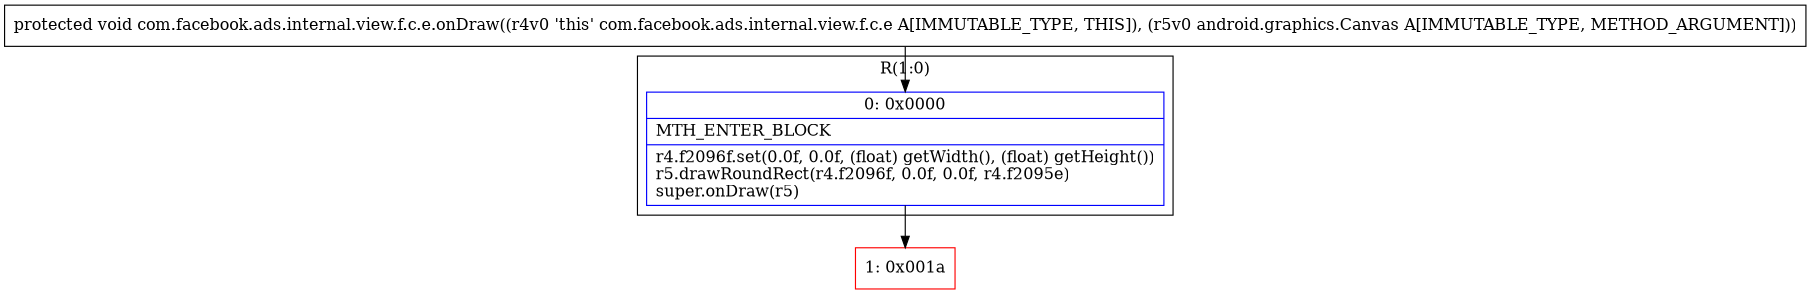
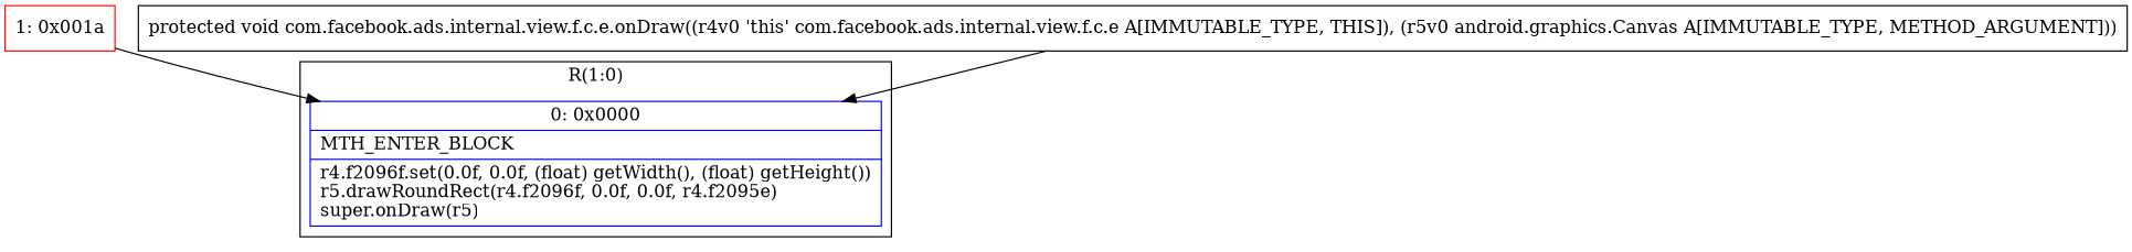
  digraph {
    node [shape=record]
    n1 [color=blue label="{0\:\ 0x0000|MTH_ENTER_BLOCK\l|r4.f2096f.set(0.0f, 0.0f, (float) getWidth(), (float) getHeight())\lr5.drawRoundRect(r4.f2096f, 0.0f, 0.0f, r4.f2095e)\lsuper.onDraw(r5)\l}"]
    n2 [color=red label="{1\:\ 0x001a}"]
    n3 [label="{protected void com.facebook.ads.internal.view.f.c.e.onDraw((r4v0 'this' com.facebook.ads.internal.view.f.c.e A[IMMUTABLE_TYPE, THIS]), (r5v0 android.graphics.Canvas A[IMMUTABLE_TYPE, METHOD_ARGUMENT])) }"]
    subgraph cluster_1 {
      label="R(1:0)"
      n1
    }
-   n1 -> n2
+   n2 -> n1
    n3 -> n1
  }
